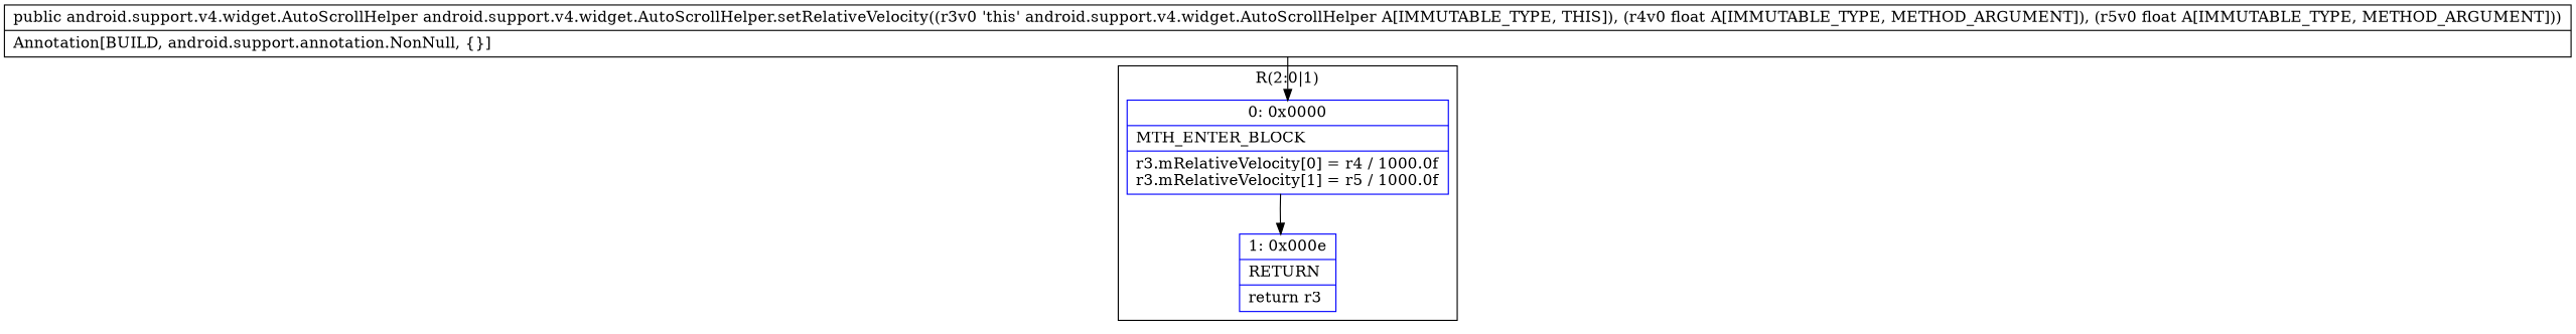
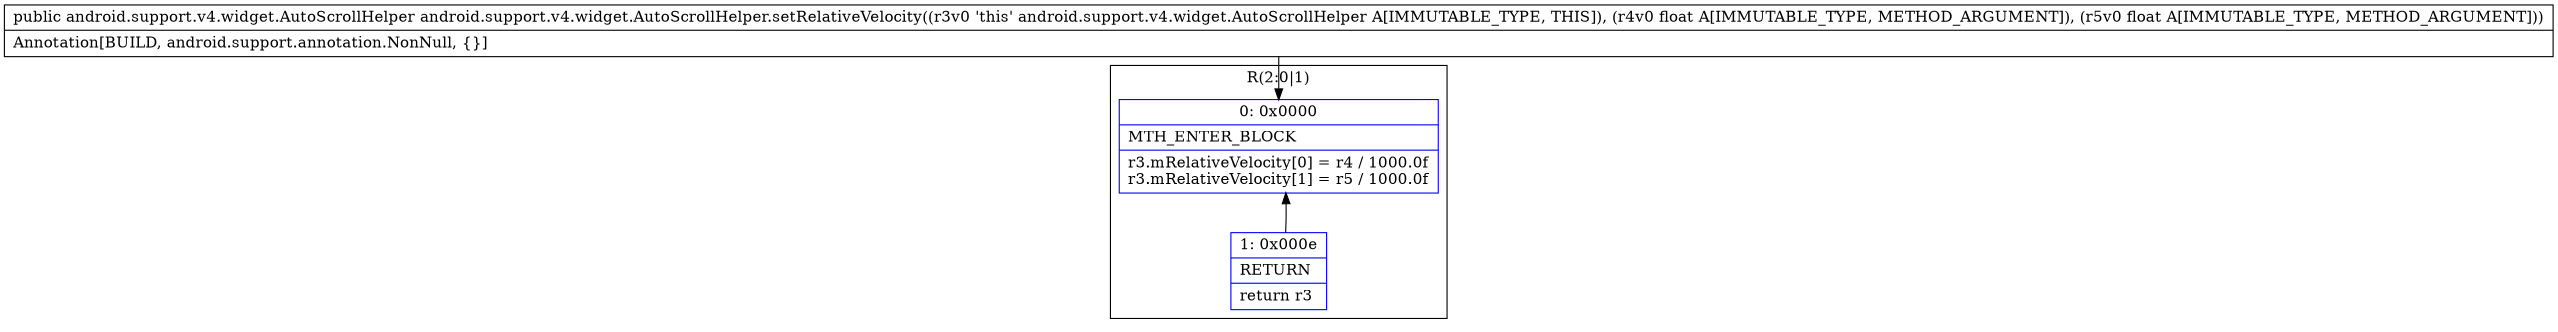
  digraph {
    node [color=blue shape=record]
    n1 [label="{0\:\ 0x0000|MTH_ENTER_BLOCK\l|r3.mRelativeVelocity[0] = r4 \/ 1000.0f\lr3.mRelativeVelocity[1] = r5 \/ 1000.0f\l}"]
    n2 [label="{1\:\ 0x000e|RETURN\l|return r3\l}"]
    n3 [label="{public android.support.v4.widget.AutoScrollHelper android.support.v4.widget.AutoScrollHelper.setRelativeVelocity((r3v0 'this' android.support.v4.widget.AutoScrollHelper A[IMMUTABLE_TYPE, THIS]), (r4v0 float A[IMMUTABLE_TYPE, METHOD_ARGUMENT]), (r5v0 float A[IMMUTABLE_TYPE, METHOD_ARGUMENT]))  | Annotation[BUILD, android.support.annotation.NonNull, \{\}]\l}" color=""]
    subgraph cluster_1 {
      label="R(2:0|1)"
      n1
      n2
    }
-   n1 -> n2
+   n2 -> n1
    n3 -> n1
  }
